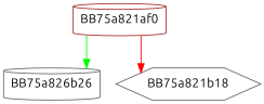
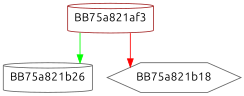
  digraph {
    fontname=Ubuntu
    splines=ortho
    node [color=gray40 fontname=Ubuntu shape=cylinder]
    edge [fontname=Ubuntu]
-   BB75a821af0 [color=brown]
-   BB75a821b26 [label=BB75a826b26]
+   BB75a821af0 [color=brown label=BB75a821af3]
+   BB75a821b26
    BB75a821b18 [shape=hexagon]
    BB75a821af0 -> BB75a821b26 [color=green]
    BB75a821af0 -> BB75a821b18 [color=red]
  }
